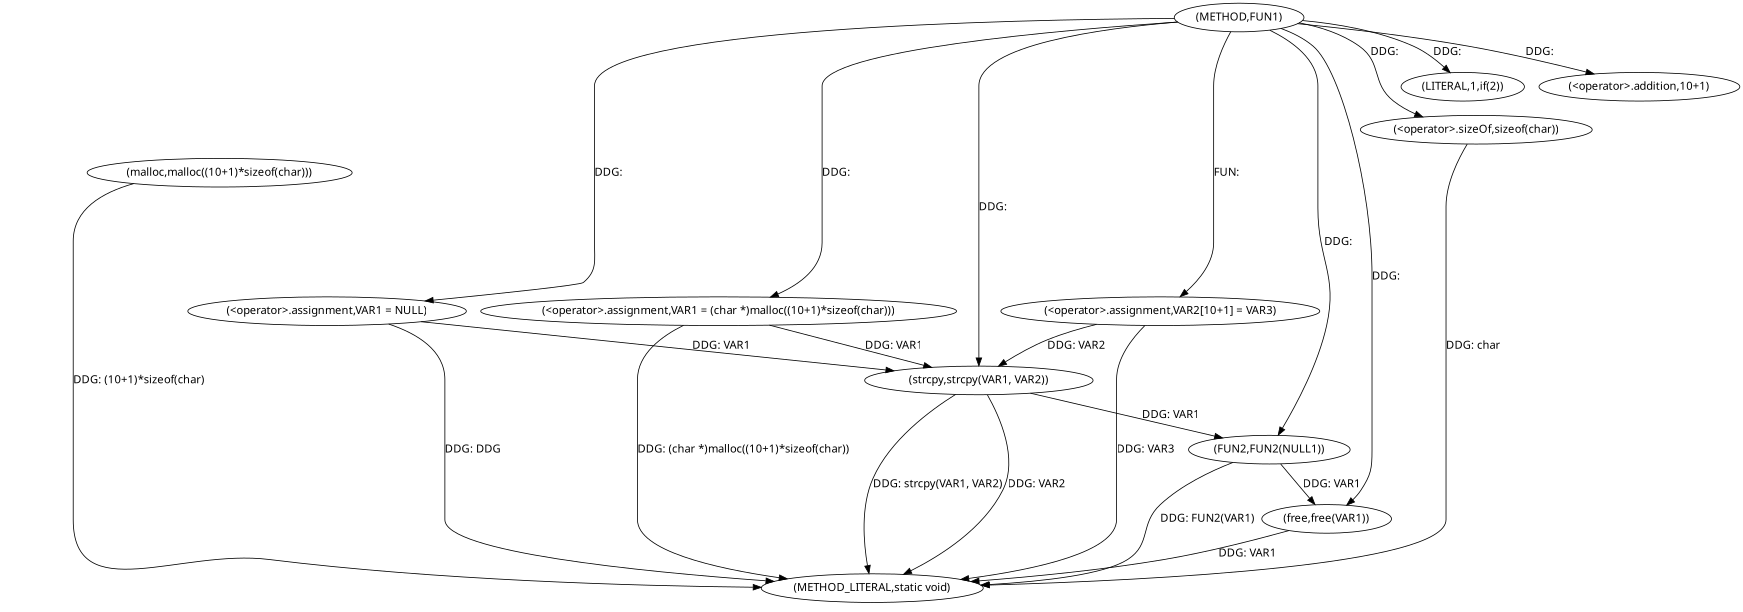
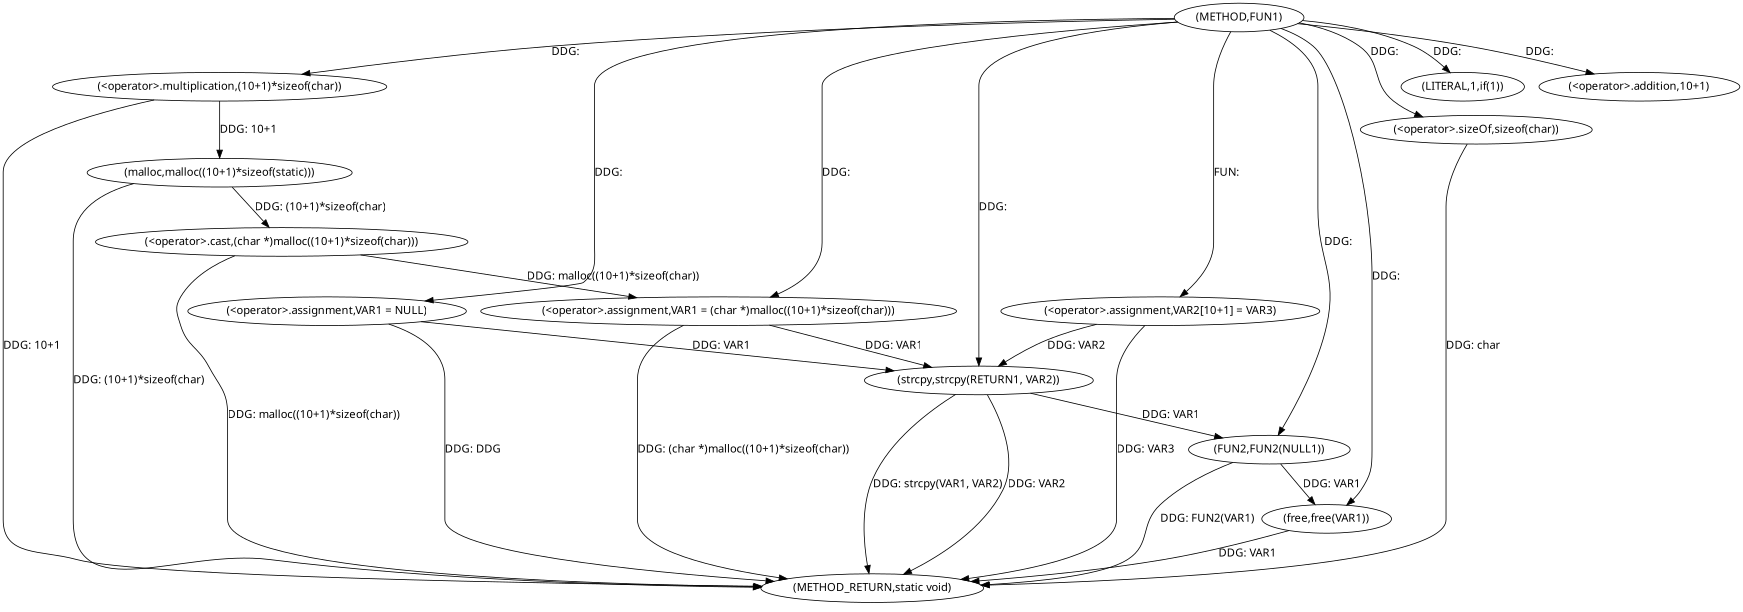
  digraph {
    fontname="Noto Sans"
    node [fontname="Noto Sans"]
    edge [fontname="Noto Sans"]
    n1 [label="(METHOD,FUN1)"]
    n2 [label="(<operator>.assignment,VAR1 = NULL)"]
-   n3 [label="(LITERAL,1,if(2))"]
+   n3 [label="(LITERAL,1,if(1))"]
    n4 [label="(<operator>.assignment,VAR1 = (char *)malloc((10+1)*sizeof(char)))"]
+   n5 [label="(<operator>.multiplication,(10+1)*sizeof(char))"]
    n6 [label="(<operator>.addition,10+1)"]
    n7 [label="(<operator>.sizeOf,sizeof(char))"]
    n8 [label="(<operator>.assignment,VAR2[10+1] = VAR3)"]
-   n9 [label="(strcpy,strcpy(VAR1, VAR2))"]
+   n9 [label="(strcpy,strcpy(RETURN1, VAR2))"]
    n10 [label="(FUN2,FUN2(NULL1))"]
    n11 [label="(free,free(VAR1))"]
-   n12 [label="(METHOD_LITERAL,static void)"]
-   n13 [label="(malloc,malloc((10+1)*sizeof(char)))"]
+   n12 [label="(METHOD_RETURN,static void)"]
+   n13 [label="(malloc,malloc((10+1)*sizeof(static)))"]
+   n14 [label="(<operator>.cast,(char *)malloc((10+1)*sizeof(char)))"]
    n1 -> n2 [label="DDG: "]
    n1 -> n3 [label="DDG: "]
    n1 -> n4 [label="DDG: "]
+   n1 -> n5 [label="DDG: "]
    n1 -> n6 [label="DDG: "]
    n1 -> n7 [label="DDG: "]
    n1 -> n8 [label="FUN: "]
    n1 -> n9 [label="DDG: "]
    n1 -> n10 [label="DDG: "]
    n1 -> n11 [label="DDG: "]
    n2 -> n9 [label="DDG: VAR1"]
    n2 -> n12 [label="DDG: DDG"]
    n4 -> n9 [label="DDG: VAR1"]
    n4 -> n12 [label="DDG: (char *)malloc((10+1)*sizeof(char))"]
+   n5 -> n12 [label="DDG: 10+1"]
+   n5 -> n13 [label="DDG: 10+1"]
    n7 -> n12 [label="DDG: char"]
    n8 -> n9 [label="DDG: VAR2"]
    n8 -> n12 [label="DDG: VAR3"]
    n9 -> n10 [label="DDG: VAR1"]
    n9 -> n12 [label="DDG: strcpy(VAR1, VAR2)"]
    n9 -> n12 [label="DDG: VAR2"]
    n10 -> n11 [label="DDG: VAR1"]
    n10 -> n12 [label="DDG: FUN2(VAR1)"]
    n11 -> n12 [label="DDG: VAR1"]
    n13 -> n12 [label="DDG: (10+1)*sizeof(char)"]
+   n13 -> n14 [label="DDG: (10+1)*sizeof(char)"]
+   n14 -> n4 [label="DDG: malloc((10+1)*sizeof(char))"]
+   n14 -> n12 [label="DDG: malloc((10+1)*sizeof(char))"]
  }
